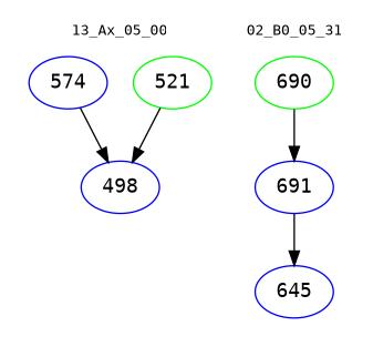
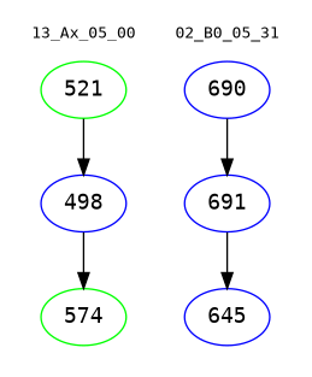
  digraph {
    fontname="DejaVu Sans Mono"
    node [color=blue fontname="DejaVu Sans Mono"]
    edge [color=black fontname="DejaVu Sans Mono"]
    n1 [color=green label=521]
    n2 [label=498]
-   n3 [label=574]
-   n4 [color=green label=690]
+   n3 [color=green label=574]
+   n4 [label=690]
    n5 [label=691]
    n6 [label=645]
    subgraph cluster_1 {
      color=white
      fontsize=10
      label="13_Ax_05_00"
      n1
      n2
      n3
    }
    subgraph cluster_2 {
      color=white
      fontsize=10
      label="02_B0_05_31"
      n4
      n5
      n6
    }
    n1 -> n2
-   n3 -> n2
+   n2 -> n3
    n4 -> n5
    n5 -> n6
  }
